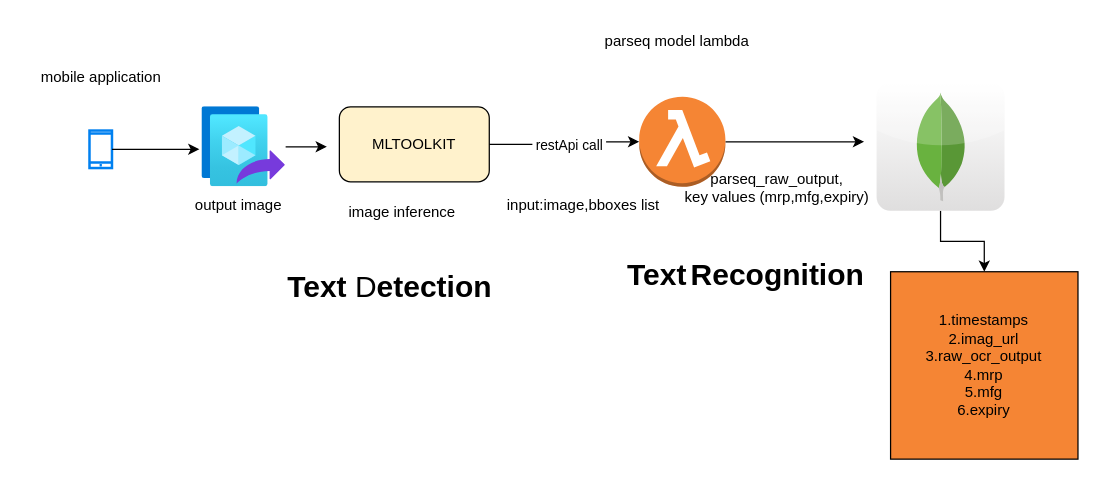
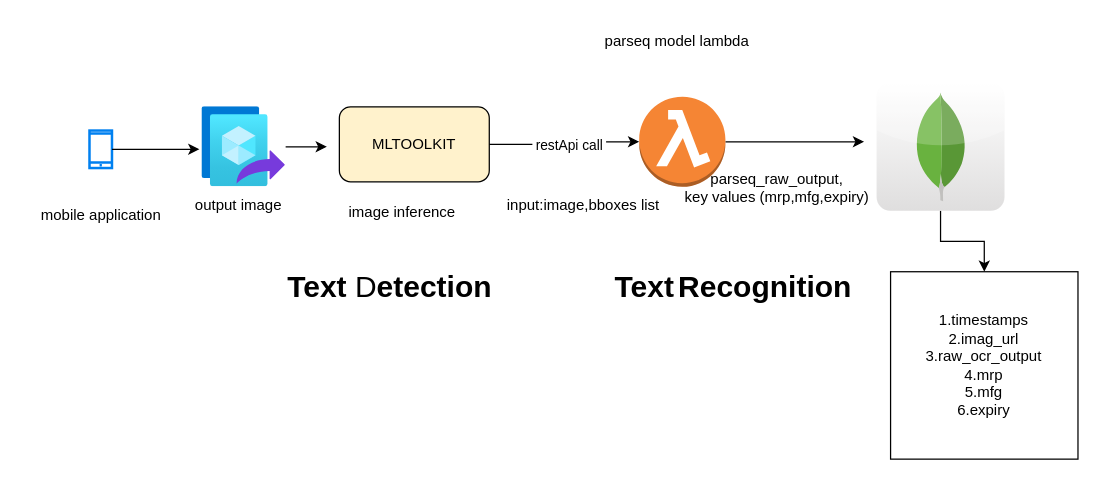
  <mxCell id="0" />
  <mxCell id="1" parent="0" />
  <mxCell id="2" style="edgeStyle=orthogonalEdgeStyle;rounded=0;orthogonalLoop=1;jettySize=auto;html=1;" edge="1" parent="1" source="3"><mxGeometry relative="1" as="geometry"><mxPoint x="261" y="117" as="targetPoint" /></mxGeometry></mxCell>
  <mxCell id="3" value="" style="image;aspect=fixed;html=1;points=[];align=center;fontSize=12;image=img/lib/azure2/compute/Image_Versions.svg;" vertex="1" parent="1"><mxGeometry x="161" y="85" width="67" height="64" as="geometry" /></mxCell>
  <mxCell id="4" value="" style="html=1;verticalLabelPosition=bottom;align=center;labelBackgroundColor=#ffffff;verticalAlign=top;strokeWidth=2;strokeColor=#0080F0;shadow=0;dashed=0;shape=mxgraph.ios7.icons.smartphone;" vertex="1" parent="1"><mxGeometry x="71" y="104" width="18" height="30" as="geometry" /></mxCell>
  <mxCell id="5" value="MLTOOLKIT" style="rounded=1;whiteSpace=wrap;html=1;fillColor=#fff2cc;" vertex="1" parent="1"><mxGeometry x="271" y="85" width="120" height="60" as="geometry" /></mxCell>
- <mxCell id="6" value="mobile application" style="text;html=1;align=center;verticalAlign=middle;resizable=0;points=[];autosize=1;strokeColor=none;fillColor=none;" vertex="1" parent="1"><mxGeometry x="20" y="47" width="120" height="30" as="geometry" /></mxCell>
+ <mxCell id="6" value="mobile application" style="text;html=1;align=center;verticalAlign=middle;resizable=0;points=[];autosize=1;strokeColor=none;fillColor=none;" vertex="1" parent="1"><mxGeometry x="20" y="157" width="120" height="30" as="geometry" /></mxCell>
  <mxCell id="7" value="output image" style="text;html=1;align=center;verticalAlign=middle;resizable=0;points=[];autosize=1;strokeColor=none;fillColor=none;" vertex="1" parent="1"><mxGeometry x="140" y="149" width="100" height="30" as="geometry" /></mxCell>
  <mxCell id="8" value="image inference" style="text;html=1;align=center;verticalAlign=middle;resizable=0;points=[];autosize=1;strokeColor=none;fillColor=none;" vertex="1" parent="1"><mxGeometry x="266" y="155" width="110" height="30" as="geometry" /></mxCell>
  <mxCell id="9" style="edgeStyle=orthogonalEdgeStyle;rounded=0;orthogonalLoop=1;jettySize=auto;html=1;" edge="1" parent="1" source="10"><mxGeometry relative="1" as="geometry"><mxPoint x="691" y="113" as="targetPoint" /></mxGeometry></mxCell>
  <mxCell id="10" value="" style="outlineConnect=0;dashed=0;verticalLabelPosition=bottom;verticalAlign=top;align=center;html=1;shape=mxgraph.aws3.lambda_function;fillColor=#F58534;gradientColor=none;" vertex="1" parent="1"><mxGeometry x="511" y="77" width="69" height="72" as="geometry" /></mxCell>
  <mxCell id="11" style="edgeStyle=orthogonalEdgeStyle;rounded=0;orthogonalLoop=1;jettySize=auto;html=1;entryX=0;entryY=0.5;entryDx=0;entryDy=0;entryPerimeter=0;" edge="1" parent="1" source="5" target="10"><mxGeometry relative="1" as="geometry" /></mxCell>
  <mxCell id="12" value="&amp;nbsp;restApi call&amp;nbsp;" style="edgeLabel;html=1;align=center;verticalAlign=middle;resizable=0;points=[];" vertex="1" connectable="0" parent="11"><mxGeometry x="0.066" y="-2" relative="1" as="geometry"><mxPoint as="offset" /></mxGeometry></mxCell>
  <mxCell id="13" value="input:image,bboxes list" style="text;html=1;align=center;verticalAlign=middle;resizable=0;points=[];autosize=1;strokeColor=none;fillColor=none;" vertex="1" parent="1"><mxGeometry x="391" y="149" width="150" height="30" as="geometry" /></mxCell>
  <mxCell id="14" value="parseq model lambda&lt;div&gt;&lt;br&gt;&lt;/div&gt;" style="text;html=1;align=center;verticalAlign=middle;resizable=0;points=[];autosize=1;strokeColor=none;fillColor=none;" vertex="1" parent="1"><mxGeometry x="471" y="20" width="140" height="40" as="geometry" /></mxCell>
  <mxCell id="15" value="" style="edgeStyle=orthogonalEdgeStyle;rounded=0;orthogonalLoop=1;jettySize=auto;html=1;" edge="1" parent="1" source="16" target="20"><mxGeometry relative="1" as="geometry" /></mxCell>
  <mxCell id="16" value="" style="dashed=0;outlineConnect=0;html=1;align=center;labelPosition=center;verticalLabelPosition=bottom;verticalAlign=top;shape=mxgraph.webicons.mongodb;gradientColor=#DFDEDE" vertex="1" parent="1"><mxGeometry x="701" y="65.8" width="102.4" height="102.4" as="geometry" /></mxCell>
  <mxCell id="17" value="parseq_raw_output,&lt;br&gt;key values (mrp,mfg,expiry)" style="text;html=1;align=center;verticalAlign=middle;resizable=0;points=[];autosize=1;strokeColor=none;fillColor=none;" vertex="1" parent="1"><mxGeometry x="536" y="130" width="170" height="40" as="geometry" /></mxCell>
  <mxCell id="18" value="&lt;font style=&quot;font-size: 24px;&quot;&gt;&lt;b style=&quot;&quot;&gt;Text&lt;/b&gt;&amp;nbsp;D&lt;b style=&quot;&quot;&gt;etection&lt;/b&gt;&lt;/font&gt;" style="text;html=1;align=center;verticalAlign=middle;resizable=0;points=[];autosize=1;strokeColor=none;fillColor=none;" vertex="1" parent="1"><mxGeometry x="216" y="210" width="190" height="40" as="geometry" /></mxCell>
- <mxCell id="19" value="&lt;b&gt;&lt;font style=&quot;font-size: 24px;&quot;&gt;Text&lt;/font&gt;&lt;/b&gt; &lt;b&gt;&lt;font style=&quot;font-size: 24px;&quot;&gt;Recognition&lt;/font&gt;&lt;/b&gt;" style="text;html=1;align=center;verticalAlign=middle;resizable=0;points=[];autosize=1;strokeColor=none;fillColor=none;" vertex="1" parent="1"><mxGeometry x="491" y="200" width="210" height="40" as="geometry" /></mxCell>
- <mxCell id="20" value="1.timestamps&lt;div&gt;2.imag_url&lt;br&gt;3.raw_ocr_output&lt;br&gt;4.mrp&lt;br&gt;5.mfg&lt;br&gt;6.expiry&lt;/div&gt;" style="whiteSpace=wrap;html=1;aspect=fixed;fillColor=#f58534;" vertex="1" parent="1"><mxGeometry x="712.2" y="217" width="150" height="150" as="geometry" /></mxCell>
+ <mxCell id="19" value="&lt;b&gt;&lt;font style=&quot;font-size: 24px;&quot;&gt;Text&lt;/font&gt;&lt;/b&gt; &lt;b&gt;&lt;font style=&quot;font-size: 24px;&quot;&gt;Recognition&lt;/font&gt;&lt;/b&gt;" style="text;html=1;align=center;verticalAlign=middle;resizable=0;points=[];autosize=1;strokeColor=none;fillColor=none;" vertex="1" parent="1"><mxGeometry x="481" y="210" width="210" height="40" as="geometry" /></mxCell>
+ <mxCell id="20" value="1.timestamps&lt;div&gt;2.imag_url&lt;br&gt;3.raw_ocr_output&lt;br&gt;4.mrp&lt;br&gt;5.mfg&lt;br&gt;6.expiry&lt;/div&gt;" style="whiteSpace=wrap;html=1;aspect=fixed;" vertex="1" parent="1"><mxGeometry x="712.2" y="217" width="150" height="150" as="geometry" /></mxCell>
  <mxCell id="21" style="edgeStyle=orthogonalEdgeStyle;rounded=0;orthogonalLoop=1;jettySize=auto;html=1;entryX=-0.03;entryY=0.531;entryDx=0;entryDy=0;entryPerimeter=0;" edge="1" parent="1" source="4" target="3"><mxGeometry relative="1" as="geometry" /></mxCell>
